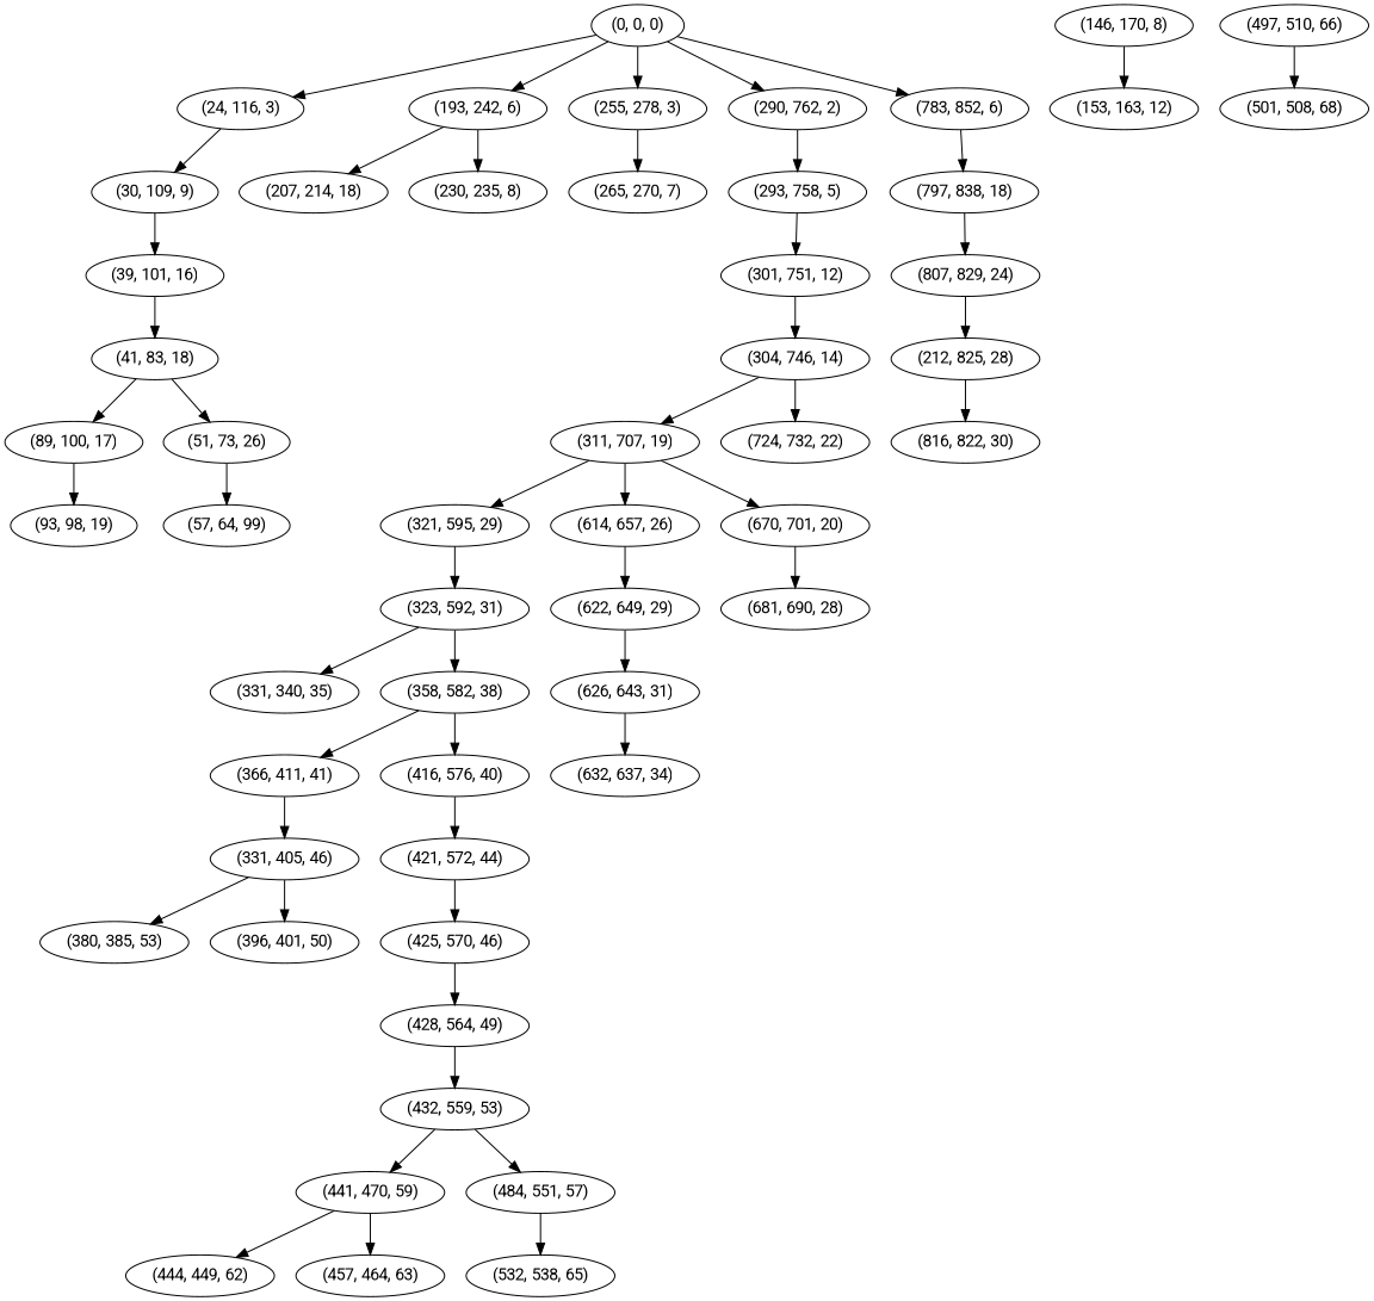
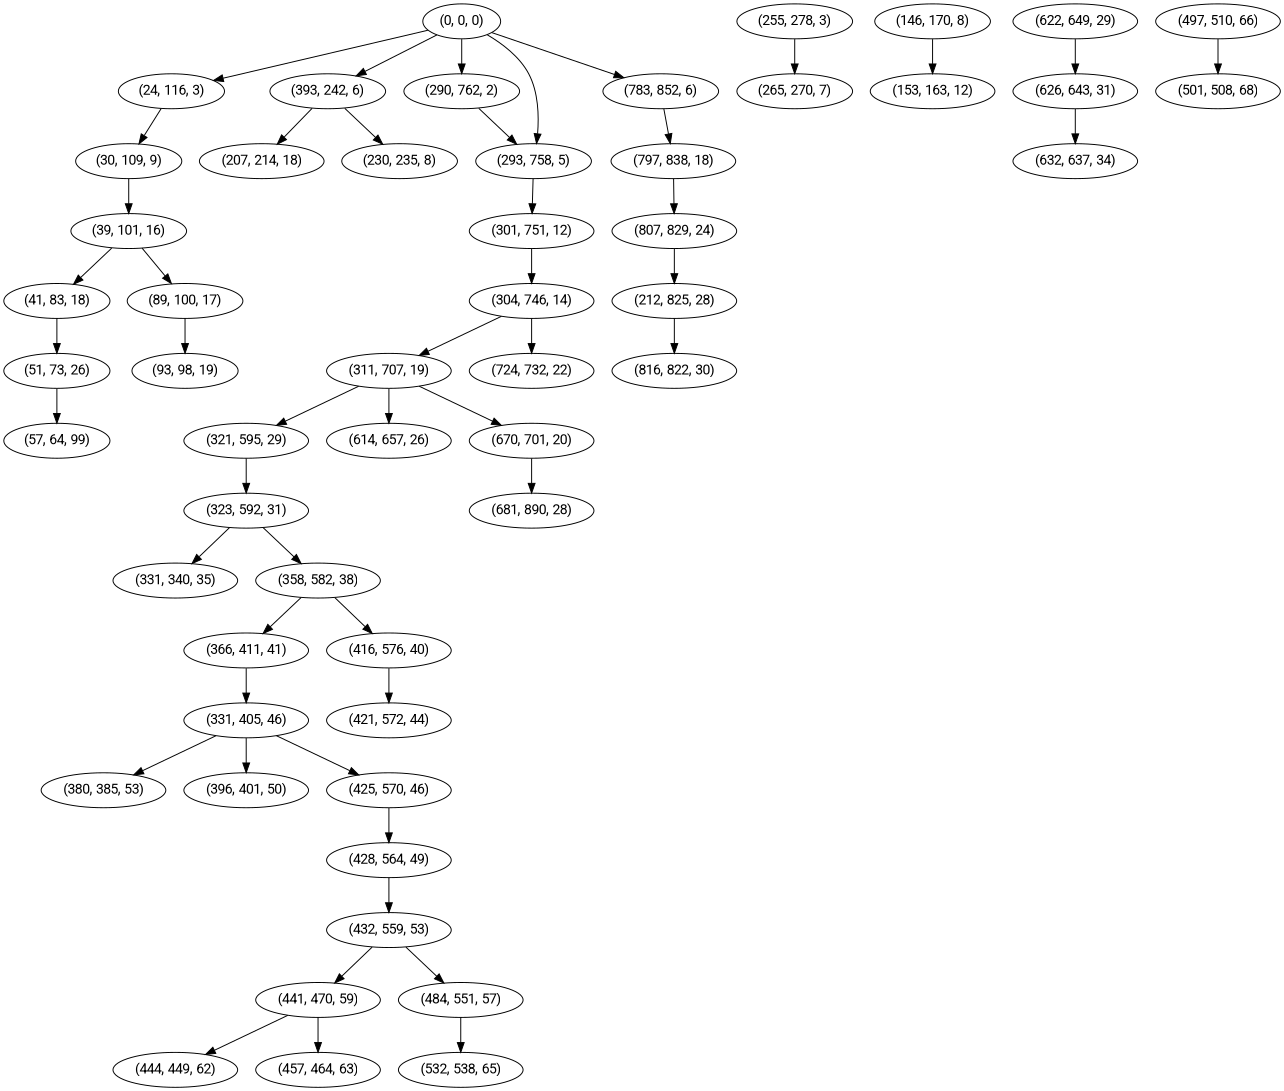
  digraph {
    fontname=Roboto
    node [fontname=Roboto]
    edge [fontname=Roboto]
    "(0, 0, 0)"
    "(24, 116, 3)"
-   "(193, 242, 6)"
+   "(193, 242, 6)" [label="(393, 242, 6)"]
    "(255, 278, 3)"
    "(290, 762, 2)"
    "(783, 852, 6)"
    "(30, 109, 9)"
    "(207, 214, 18)"
    "(230, 235, 8)"
    "(265, 270, 7)"
    "(293, 758, 5)"
    "(797, 838, 18)"
    "(39, 101, 16)"
    "(41, 83, 18)"
    "(89, 100, 17)"
    "(51, 73, 26)"
    "(93, 98, 19)"
    n18 [label="(57, 64, 99)"]
    "(146, 170, 8)"
    "(153, 163, 12)"
    "(301, 751, 12)"
    "(304, 746, 14)"
    "(311, 707, 19)"
    "(724, 732, 22)"
    "(321, 595, 29)"
    "(614, 657, 26)"
    "(670, 701, 20)"
    "(323, 592, 31)"
    "(622, 649, 29)"
-   "(681, 690, 28)"
+   "(681, 690, 28)" [label="(681, 890, 28)"]
    "(331, 340, 35)"
    "(358, 582, 38)"
    "(366, 411, 41)"
    "(416, 576, 40)"
    n35 [label="(331, 405, 46)"]
    "(421, 572, 44)"
    "(380, 385, 53)"
    "(396, 401, 50)"
    "(425, 570, 46)"
    "(428, 564, 49)"
    "(432, 559, 53)"
    "(441, 470, 59)"
    "(484, 551, 57)"
    "(444, 449, 62)"
    "(457, 464, 63)"
    "(532, 538, 65)"
    "(497, 510, 66)"
    "(501, 508, 68)"
    "(626, 643, 31)"
    "(632, 637, 34)"
    "(807, 829, 24)"
    n52 [label="(212, 825, 28)"]
    "(816, 822, 30)"
    "(0, 0, 0)" -> "(24, 116, 3)"
    "(0, 0, 0)" -> "(193, 242, 6)"
-   "(0, 0, 0)" -> "(255, 278, 3)"
+   "(0, 0, 0)" -> "(293, 758, 5)"
    "(0, 0, 0)" -> "(290, 762, 2)"
    "(0, 0, 0)" -> "(783, 852, 6)"
    "(24, 116, 3)" -> "(30, 109, 9)"
    "(193, 242, 6)" -> "(207, 214, 18)"
    "(193, 242, 6)" -> "(230, 235, 8)"
    "(255, 278, 3)" -> "(265, 270, 7)"
    "(290, 762, 2)" -> "(293, 758, 5)"
    "(783, 852, 6)" -> "(797, 838, 18)"
    "(30, 109, 9)" -> "(39, 101, 16)"
    "(293, 758, 5)" -> "(301, 751, 12)"
    "(797, 838, 18)" -> "(807, 829, 24)"
    "(39, 101, 16)" -> "(41, 83, 18)"
-   "(41, 83, 18)" -> "(89, 100, 17)"
+   "(39, 101, 16)" -> "(89, 100, 17)"
    "(41, 83, 18)" -> "(51, 73, 26)"
    "(89, 100, 17)" -> "(93, 98, 19)"
    "(51, 73, 26)" -> n18
    "(146, 170, 8)" -> "(153, 163, 12)"
    "(301, 751, 12)" -> "(304, 746, 14)"
    "(304, 746, 14)" -> "(311, 707, 19)"
    "(304, 746, 14)" -> "(724, 732, 22)"
    "(311, 707, 19)" -> "(321, 595, 29)"
    "(311, 707, 19)" -> "(614, 657, 26)"
    "(311, 707, 19)" -> "(670, 701, 20)"
    "(321, 595, 29)" -> "(323, 592, 31)"
-   "(614, 657, 26)" -> "(622, 649, 29)"
    "(670, 701, 20)" -> "(681, 690, 28)"
    "(323, 592, 31)" -> "(331, 340, 35)"
    "(323, 592, 31)" -> "(358, 582, 38)"
    "(622, 649, 29)" -> "(626, 643, 31)"
    "(358, 582, 38)" -> "(366, 411, 41)"
    "(358, 582, 38)" -> "(416, 576, 40)"
    "(366, 411, 41)" -> n35
    "(416, 576, 40)" -> "(421, 572, 44)"
    n35 -> "(380, 385, 53)"
    n35 -> "(396, 401, 50)"
-   "(421, 572, 44)" -> "(425, 570, 46)"
+   n35 -> "(425, 570, 46)"
    "(425, 570, 46)" -> "(428, 564, 49)"
    "(428, 564, 49)" -> "(432, 559, 53)"
    "(432, 559, 53)" -> "(441, 470, 59)"
    "(432, 559, 53)" -> "(484, 551, 57)"
    "(441, 470, 59)" -> "(444, 449, 62)"
    "(441, 470, 59)" -> "(457, 464, 63)"
    "(484, 551, 57)" -> "(532, 538, 65)"
    "(497, 510, 66)" -> "(501, 508, 68)"
    "(626, 643, 31)" -> "(632, 637, 34)"
    "(807, 829, 24)" -> n52
    n52 -> "(816, 822, 30)"
  }
